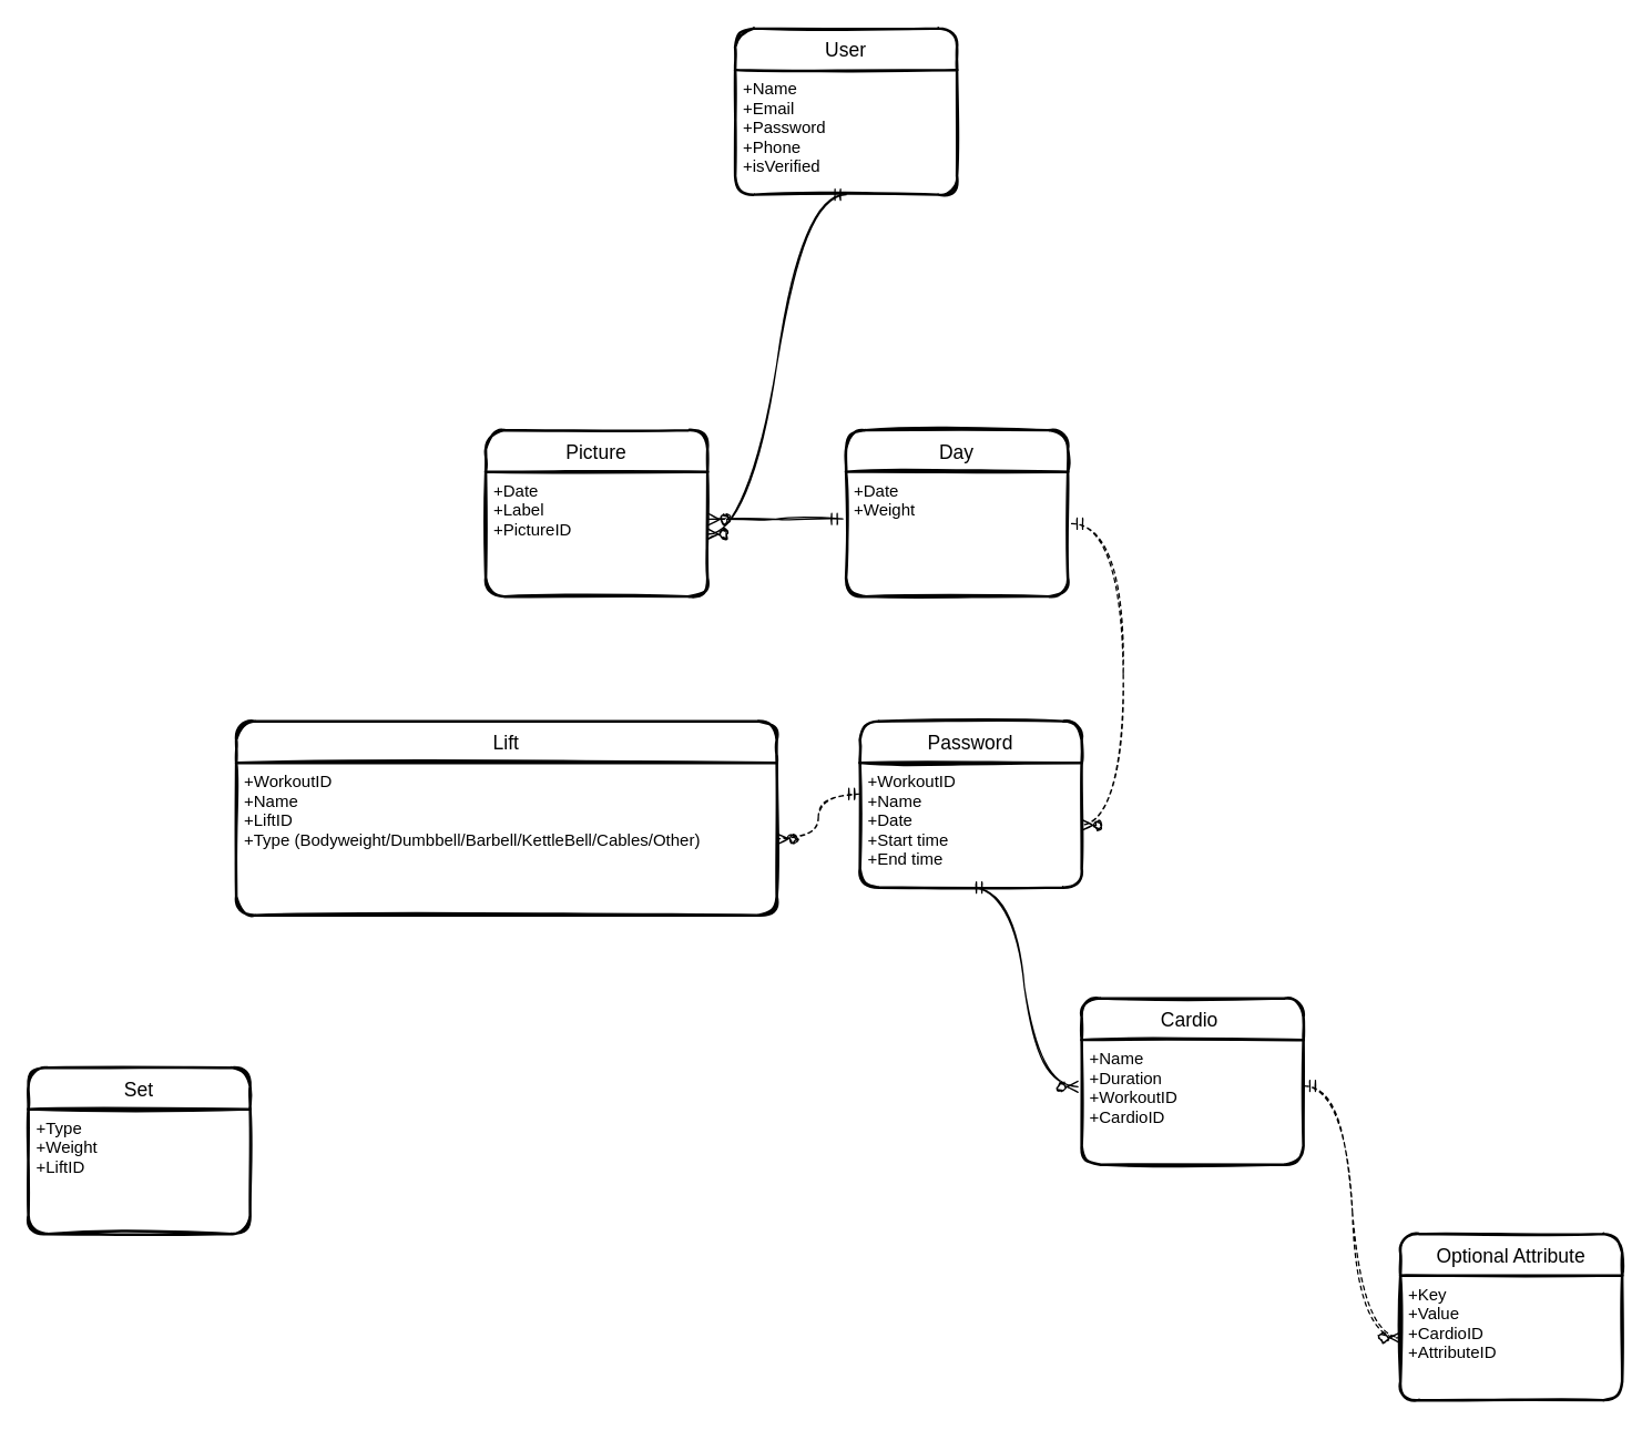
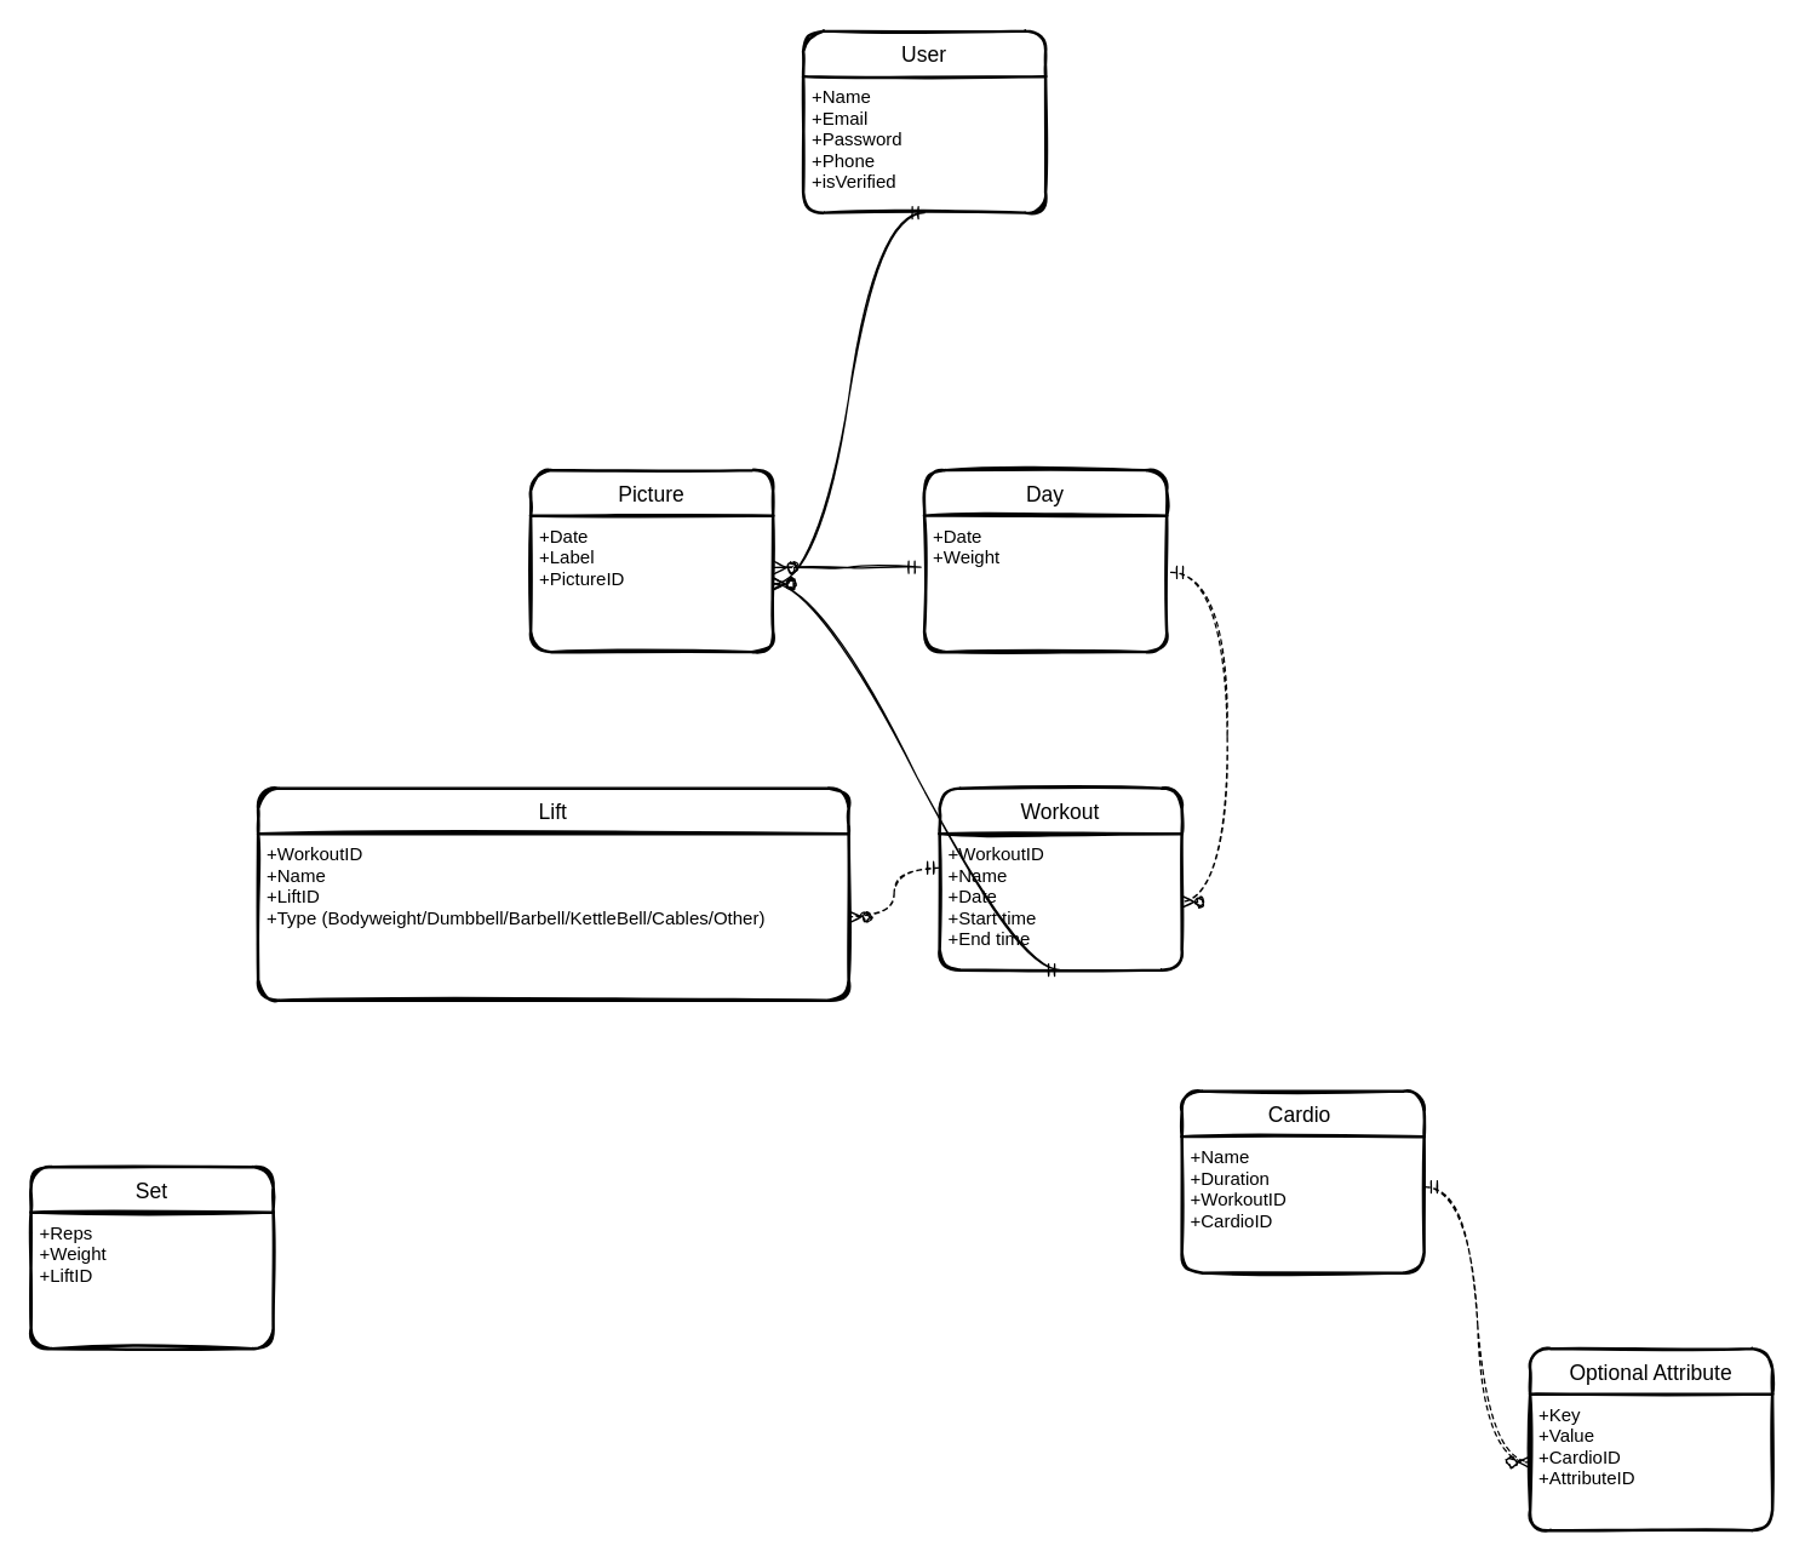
  <mxCell id="0" />
  <mxCell id="1" parent="0" />
  <mxCell id="2" value="Lift" style="swimlane;childLayout=stackLayout;horizontal=1;startSize=30;horizontalStack=0;rounded=1;fontSize=14;fontStyle=0;strokeWidth=2;resizeParent=0;resizeLast=1;shadow=0;dashed=0;align=center;sketch=1;" parent="1" vertex="1"><mxGeometry x="170" y="520" width="390" height="140" as="geometry" /></mxCell>
  <mxCell id="3" value="+WorkoutID&#10;+Name&#10;+LiftID&#10;+Type (Bodyweight/Dumbbell/Barbell/KettleBell/Cables/Other)" style="align=left;strokeColor=none;fillColor=none;spacingLeft=4;fontSize=12;verticalAlign=top;resizable=0;rotatable=0;part=1;rounded=1;sketch=1;" parent="2" vertex="1"><mxGeometry y="30" width="390" height="110" as="geometry" /></mxCell>
  <mxCell id="4" value="Set" style="swimlane;childLayout=stackLayout;horizontal=1;startSize=30;horizontalStack=0;rounded=1;fontSize=14;fontStyle=0;strokeWidth=2;resizeParent=0;resizeLast=1;shadow=0;dashed=0;align=center;sketch=1;" parent="1" vertex="1"><mxGeometry x="20" y="770" width="160" height="120" as="geometry" /></mxCell>
- <mxCell id="5" value="+Type&#10;+Weight&#10;+LiftID" style="align=left;strokeColor=none;fillColor=none;spacingLeft=4;fontSize=12;verticalAlign=top;resizable=0;rotatable=0;part=1;rounded=1;sketch=1;" parent="4" vertex="1"><mxGeometry y="30" width="160" height="90" as="geometry" /></mxCell>
- <mxCell id="6" value="Password" style="swimlane;childLayout=stackLayout;horizontal=1;startSize=30;horizontalStack=0;rounded=1;fontSize=14;fontStyle=0;strokeWidth=2;resizeParent=0;resizeLast=1;shadow=0;dashed=0;align=center;sketch=1;" parent="1" vertex="1"><mxGeometry x="620" y="520" width="160" height="120" as="geometry" /></mxCell>
+ <mxCell id="5" value="+Reps&#10;+Weight&#10;+LiftID" style="align=left;strokeColor=none;fillColor=none;spacingLeft=4;fontSize=12;verticalAlign=top;resizable=0;rotatable=0;part=1;rounded=1;sketch=1;" parent="4" vertex="1"><mxGeometry y="30" width="160" height="90" as="geometry" /></mxCell>
+ <mxCell id="6" value="Workout" style="swimlane;childLayout=stackLayout;horizontal=1;startSize=30;horizontalStack=0;rounded=1;fontSize=14;fontStyle=0;strokeWidth=2;resizeParent=0;resizeLast=1;shadow=0;dashed=0;align=center;sketch=1;" parent="1" vertex="1"><mxGeometry x="620" y="520" width="160" height="120" as="geometry" /></mxCell>
  <mxCell id="7" value="+WorkoutID&#10;+Name&#10;+Date&#10;+Start time&#10;+End time" style="align=left;strokeColor=none;fillColor=none;spacingLeft=4;fontSize=12;verticalAlign=top;resizable=0;rotatable=0;part=1;rounded=1;sketch=1;" parent="6" vertex="1"><mxGeometry y="30" width="160" height="90" as="geometry" /></mxCell>
  <mxCell id="8" value="" style="edgeStyle=entityRelationEdgeStyle;fontSize=12;html=1;endArrow=ERzeroToMany;startArrow=ERmandOne;rounded=1;exitX=1.017;exitY=0.416;exitDx=0;exitDy=0;exitPerimeter=0;curved=1;sketch=1;dashed=1;" parent="1" source="10" target="7" edge="1"><mxGeometry width="100" height="100" relative="1" as="geometry"><mxPoint x="740" y="390" as="sourcePoint" /><mxPoint x="850" y="450" as="targetPoint" /></mxGeometry></mxCell>
  <mxCell id="9" value="Day" style="swimlane;childLayout=stackLayout;horizontal=1;startSize=30;horizontalStack=0;rounded=1;fontSize=14;fontStyle=0;strokeWidth=2;resizeParent=0;resizeLast=1;shadow=0;dashed=0;align=center;sketch=1;" parent="1" vertex="1"><mxGeometry x="610" y="310" width="160" height="120" as="geometry" /></mxCell>
  <mxCell id="10" value="+Date&#10;+Weight&#10;" style="align=left;strokeColor=none;fillColor=none;spacingLeft=4;fontSize=12;verticalAlign=top;resizable=0;rotatable=0;part=1;rounded=1;sketch=1;" parent="9" vertex="1"><mxGeometry y="30" width="160" height="90" as="geometry" /></mxCell>
  <mxCell id="11" value="Picture" style="swimlane;childLayout=stackLayout;horizontal=1;startSize=30;horizontalStack=0;rounded=1;fontSize=14;fontStyle=0;strokeWidth=2;resizeParent=0;resizeLast=1;shadow=0;dashed=0;align=center;sketch=1;" parent="1" vertex="1"><mxGeometry x="350" y="310" width="160" height="120" as="geometry" /></mxCell>
  <mxCell id="12" value="+Date&#10;+Label&#10;+PictureID" style="align=left;strokeColor=none;fillColor=none;spacingLeft=4;fontSize=12;verticalAlign=top;resizable=0;rotatable=0;part=1;rounded=1;sketch=1;" parent="11" vertex="1"><mxGeometry y="30" width="160" height="90" as="geometry" /></mxCell>
  <mxCell id="13" value="" style="edgeStyle=entityRelationEdgeStyle;fontSize=12;html=1;endArrow=ERzeroToMany;startArrow=ERmandOne;rounded=1;exitX=-0.015;exitY=0.378;exitDx=0;exitDy=0;exitPerimeter=0;entryX=1.006;entryY=0.381;entryDx=0;entryDy=0;entryPerimeter=0;curved=1;sketch=1;" parent="1" source="10" target="12" edge="1"><mxGeometry width="100" height="100" relative="1" as="geometry"><mxPoint x="572.72" y="380" as="sourcePoint" /><mxPoint x="580" y="597.56" as="targetPoint" /></mxGeometry></mxCell>
  <mxCell id="14" value="Cardio " style="swimlane;childLayout=stackLayout;horizontal=1;startSize=30;horizontalStack=0;rounded=1;fontSize=14;fontStyle=0;strokeWidth=2;resizeParent=0;resizeLast=1;shadow=0;dashed=0;align=center;sketch=1;" parent="1" vertex="1"><mxGeometry x="780" y="720" width="160" height="120" as="geometry" /></mxCell>
  <mxCell id="15" value="+Name&#10;+Duration&#10;+WorkoutID&#10;+CardioID" style="align=left;strokeColor=none;fillColor=none;spacingLeft=4;fontSize=12;verticalAlign=top;resizable=0;rotatable=0;part=1;rounded=1;sketch=1;" parent="14" vertex="1"><mxGeometry y="30" width="160" height="90" as="geometry" /></mxCell>
- <mxCell id="16" value="" style="edgeStyle=entityRelationEdgeStyle;fontSize=12;html=1;endArrow=ERzeroToMany;startArrow=ERmandOne;rounded=1;exitX=0.5;exitY=1;exitDx=0;exitDy=0;entryX=-0.017;entryY=0.375;entryDx=0;entryDy=0;entryPerimeter=0;curved=1;sketch=1;" parent="1" source="7" target="15" edge="1"><mxGeometry width="100" height="100" relative="1" as="geometry"><mxPoint x="712.72" y="650" as="sourcePoint" /><mxPoint x="730" y="870" as="targetPoint" /></mxGeometry></mxCell>
+ <mxCell id="16" value="" style="edgeStyle=entityRelationEdgeStyle;fontSize=12;html=1;endArrow=ERzeroToMany;startArrow=ERmandOne;rounded=1;exitX=0.5;exitY=1;exitDx=0;exitDy=0;curved=1;sketch=1;" parent="1" source="7" target="12" edge="1"><mxGeometry width="100" height="100" relative="1" as="geometry"><mxPoint x="712.72" y="650" as="sourcePoint" /><mxPoint x="730" y="870" as="targetPoint" /></mxGeometry></mxCell>
  <mxCell id="17" value="Optional Attribute" style="swimlane;childLayout=stackLayout;horizontal=1;startSize=30;horizontalStack=0;rounded=1;fontSize=14;fontStyle=0;strokeWidth=2;resizeParent=0;resizeLast=1;shadow=0;dashed=0;align=center;sketch=1;" parent="1" vertex="1"><mxGeometry x="1010" y="890" width="160" height="120" as="geometry" /></mxCell>
  <mxCell id="18" value="+Key&#10;+Value&#10;+CardioID&#10;+AttributeID" style="align=left;strokeColor=none;fillColor=none;spacingLeft=4;fontSize=12;verticalAlign=top;resizable=0;rotatable=0;part=1;rounded=1;sketch=1;" parent="17" vertex="1"><mxGeometry y="30" width="160" height="90" as="geometry" /></mxCell>
  <mxCell id="19" value="" style="edgeStyle=entityRelationEdgeStyle;fontSize=12;html=1;endArrow=ERzeroToMany;startArrow=ERmandOne;rounded=1;exitX=1.004;exitY=0.368;exitDx=0;exitDy=0;exitPerimeter=0;entryX=0;entryY=0.5;entryDx=0;entryDy=0;curved=1;sketch=1;dashed=1;" parent="1" source="15" target="18" edge="1"><mxGeometry width="100" height="100" relative="1" as="geometry"><mxPoint x="686.36" y="790" as="sourcePoint" /><mxPoint x="693.64" y="1007.56" as="targetPoint" /></mxGeometry></mxCell>
  <mxCell id="20" value="" style="edgeStyle=entityRelationEdgeStyle;fontSize=12;html=1;endArrow=ERzeroToMany;startArrow=ERmandOne;rounded=1;entryX=1;entryY=0.5;entryDx=0;entryDy=0;exitX=0;exitY=0.25;exitDx=0;exitDy=0;curved=1;sketch=1;dashed=1;" parent="1" source="7" target="3" edge="1"><mxGeometry width="100" height="100" relative="1" as="geometry"><mxPoint x="460" y="630" as="sourcePoint" /><mxPoint x="560" as="targetPoint" y="530" /></mxGeometry></mxCell>
  <mxCell id="21" value="User" style="swimlane;childLayout=stackLayout;horizontal=1;startSize=30;horizontalStack=0;rounded=1;fontSize=14;fontStyle=0;strokeWidth=2;resizeParent=0;resizeLast=1;shadow=0;dashed=0;align=center;sketch=1;" parent="1" vertex="1"><mxGeometry x="530" y="20" width="160" height="120" as="geometry" /></mxCell>
  <mxCell id="22" value="+Name&#10;+Email&#10;+Password&#10;+Phone&#10;+isVerified" style="align=left;strokeColor=none;fillColor=none;spacingLeft=4;fontSize=12;verticalAlign=top;resizable=0;rotatable=0;part=1;rounded=1;sketch=1;" parent="21" vertex="1"><mxGeometry y="30" width="160" height="90" as="geometry" /></mxCell>
  <mxCell id="23" value="" style="edgeStyle=entityRelationEdgeStyle;fontSize=12;html=1;endArrow=ERzeroToMany;startArrow=ERmandOne;exitX=0.5;exitY=1;exitDx=0;exitDy=0;sketch=1;curved=1;" parent="1" source="22" target="12" edge="1"><mxGeometry width="100" height="100" relative="1" as="geometry"><mxPoint x="315" y="210" as="sourcePoint" /><mxPoint x="415" y="110" as="targetPoint" /></mxGeometry></mxCell>
